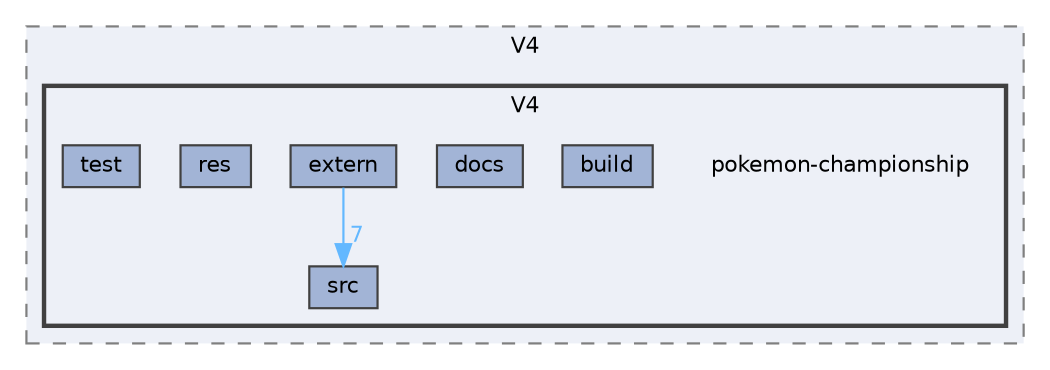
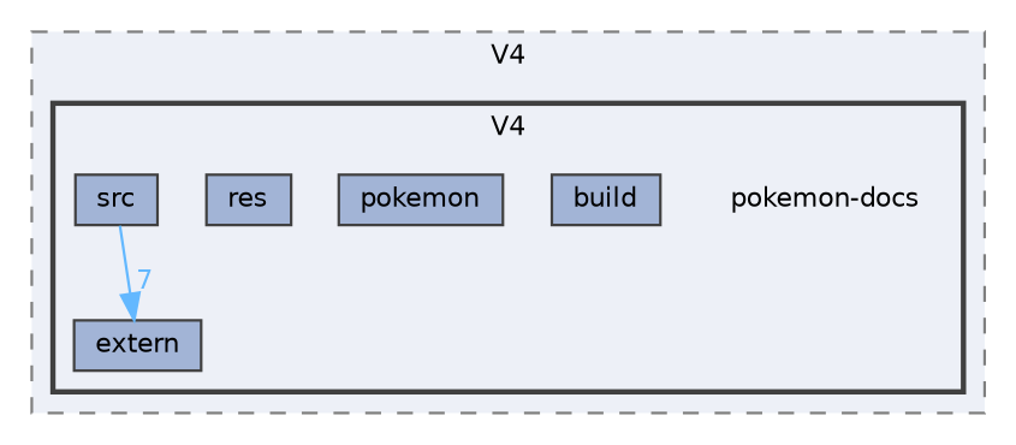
  digraph {
    compound=true
    node [fontname=Helvetica fontsize=10 shape=box color=grey25 fillcolor="#a2b4d6" style=filled]
-   n1 [height=0.2 label="pokemon-championship" shape=plaintext width=0.4 color="" fillcolor="" style=""]
+   n1 [height=0.2 label="pokemon-docs" shape=plaintext width=0.4 color="" fillcolor="" style=""]
    n2 [height=0.2 label=build width=0.4]
-   n3 [height=0.2 label=docs width=0.4]
+   n3 [height=0.2 label=pokemon width=0.4]
    n4 [height=0.2 label=extern width=0.4]
    n5 [height=0.2 label=res width=0.4]
    n6 [height=0.2 label=src width=0.4]
-   n7 [height=0.2 label=test width=0.4]
    subgraph cluster_1 {
      bgcolor="#edf0f7"
      fontname=Helvetica
      fontsize=10
      label=V4
      pencolor=grey50
      style="filled,dashed"
      subgraph cluster_2 {
        bgcolor="#edf0f7"
        fontname=Helvetica
        fontsize=10
        pencolor=grey25
        style="filled,bold"
        n1
        n2
        n3
        n4
        n5
        n6
-       n7
      }
    }
-   n4 -> n6 [color=steelblue1 fontcolor=steelblue1 fontname=Helvetica fontsize=10 headlabel=7 labeldistance=1.5 labelfontname=Helvetica labelfontsize=10]
+   n6 -> n4 [color=steelblue1 fontcolor=steelblue1 fontname=Helvetica fontsize=10 headlabel=7 labeldistance=1.5 labelfontname=Helvetica labelfontsize=10]
  }
